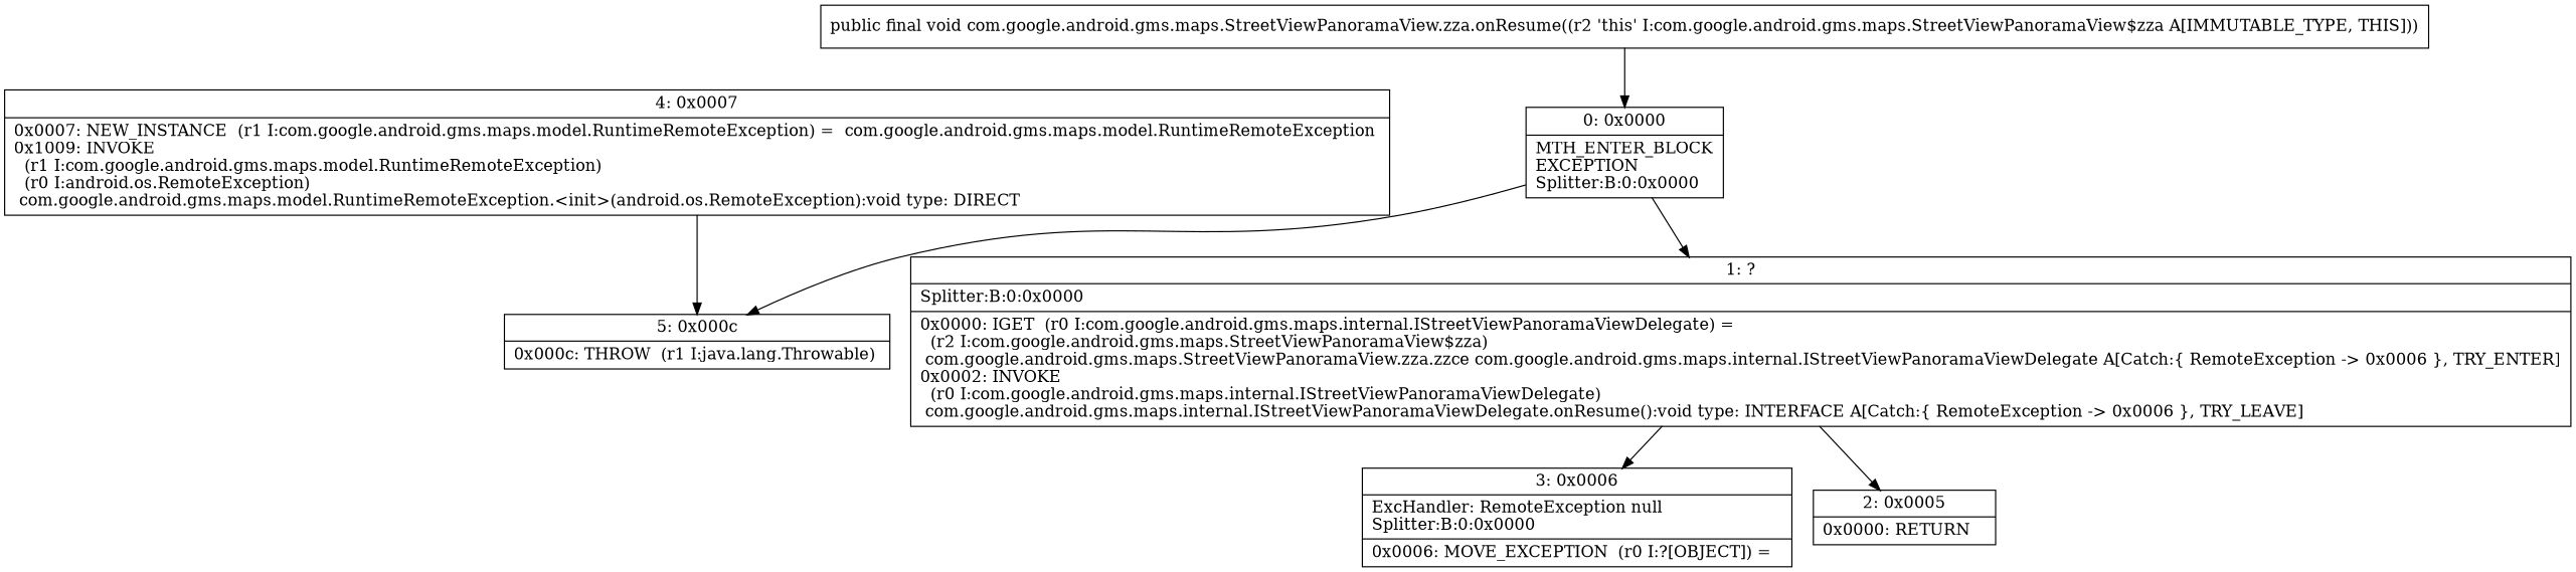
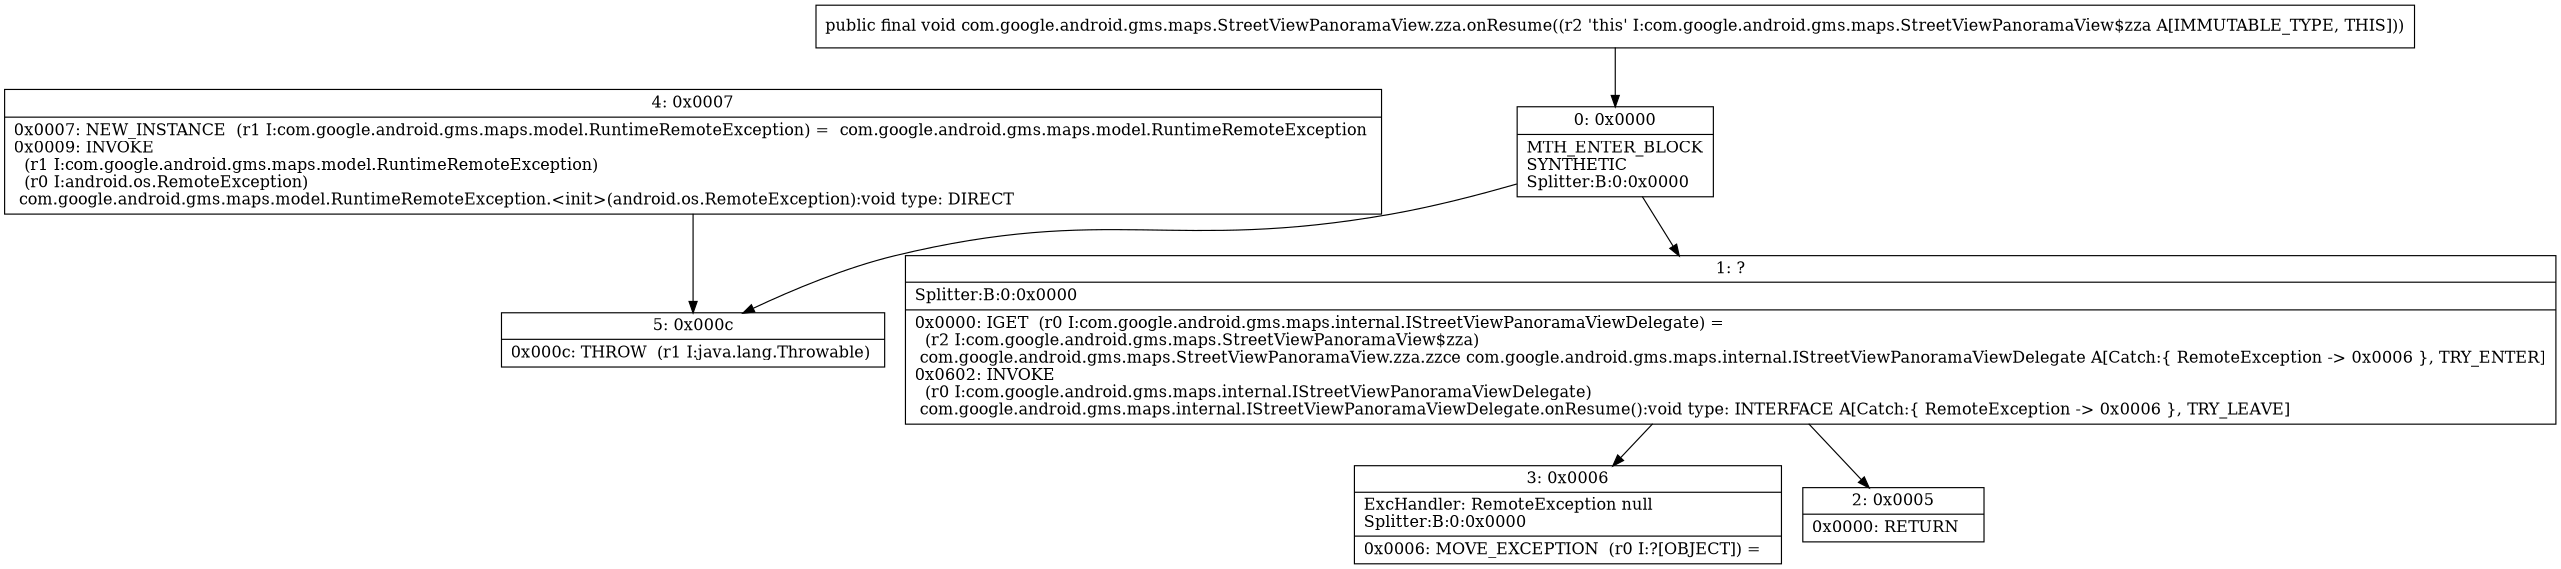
  digraph {
    node [shape=record]
-   n1 [label="{0\:\ 0x0000|MTH_ENTER_BLOCK\lEXCEPTION\lSplitter:B:0:0x0000\l}"]
-   n2 [label="{1\:\ ?|Splitter:B:0:0x0000\l|0x0000: IGET  (r0 I:com.google.android.gms.maps.internal.IStreetViewPanoramaViewDelegate) = \l  (r2 I:com.google.android.gms.maps.StreetViewPanoramaView$zza)\l com.google.android.gms.maps.StreetViewPanoramaView.zza.zzce com.google.android.gms.maps.internal.IStreetViewPanoramaViewDelegate A[Catch:\{ RemoteException \-\> 0x0006 \}, TRY_ENTER]\l0x0002: INVOKE  \l  (r0 I:com.google.android.gms.maps.internal.IStreetViewPanoramaViewDelegate)\l com.google.android.gms.maps.internal.IStreetViewPanoramaViewDelegate.onResume():void type: INTERFACE A[Catch:\{ RemoteException \-\> 0x0006 \}, TRY_LEAVE]\l}"]
+   n1 [label="{0\:\ 0x0000|MTH_ENTER_BLOCK\lSYNTHETIC\lSplitter:B:0:0x0000\l}"]
+   n2 [label="{1\:\ ?|Splitter:B:0:0x0000\l|0x0000: IGET  (r0 I:com.google.android.gms.maps.internal.IStreetViewPanoramaViewDelegate) = \l  (r2 I:com.google.android.gms.maps.StreetViewPanoramaView$zza)\l com.google.android.gms.maps.StreetViewPanoramaView.zza.zzce com.google.android.gms.maps.internal.IStreetViewPanoramaViewDelegate A[Catch:\{ RemoteException \-\> 0x0006 \}, TRY_ENTER]\l0x0602: INVOKE  \l  (r0 I:com.google.android.gms.maps.internal.IStreetViewPanoramaViewDelegate)\l com.google.android.gms.maps.internal.IStreetViewPanoramaViewDelegate.onResume():void type: INTERFACE A[Catch:\{ RemoteException \-\> 0x0006 \}, TRY_LEAVE]\l}"]
    n3 [label="{5\:\ 0x000c|0x000c: THROW  (r1 I:java.lang.Throwable) \l}"]
    n4 [label="{3\:\ 0x0006|ExcHandler: RemoteException null\lSplitter:B:0:0x0000\l|0x0006: MOVE_EXCEPTION  (r0 I:?[OBJECT]) =  \l}"]
    n5 [label="{2\:\ 0x0005|0x0000: RETURN   \l}"]
-   n6 [label="{4\:\ 0x0007|0x0007: NEW_INSTANCE  (r1 I:com.google.android.gms.maps.model.RuntimeRemoteException) =  com.google.android.gms.maps.model.RuntimeRemoteException \l0x1009: INVOKE  \l  (r1 I:com.google.android.gms.maps.model.RuntimeRemoteException)\l  (r0 I:android.os.RemoteException)\l com.google.android.gms.maps.model.RuntimeRemoteException.\<init\>(android.os.RemoteException):void type: DIRECT \l}"]
+   n6 [label="{4\:\ 0x0007|0x0007: NEW_INSTANCE  (r1 I:com.google.android.gms.maps.model.RuntimeRemoteException) =  com.google.android.gms.maps.model.RuntimeRemoteException \l0x0009: INVOKE  \l  (r1 I:com.google.android.gms.maps.model.RuntimeRemoteException)\l  (r0 I:android.os.RemoteException)\l com.google.android.gms.maps.model.RuntimeRemoteException.\<init\>(android.os.RemoteException):void type: DIRECT \l}"]
    n7 [label="{public final void com.google.android.gms.maps.StreetViewPanoramaView.zza.onResume((r2 'this' I:com.google.android.gms.maps.StreetViewPanoramaView$zza A[IMMUTABLE_TYPE, THIS])) }"]
    n1 -> n2
    n1 -> n3
    n2 -> n4
    n2 -> n5
    n6 -> n3
    n7 -> n1
  }
